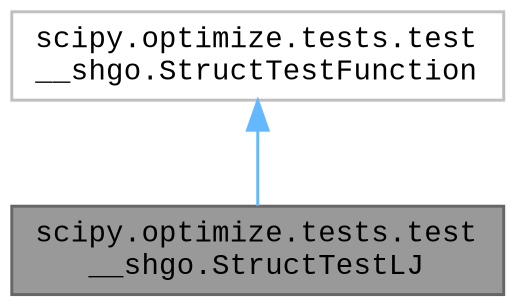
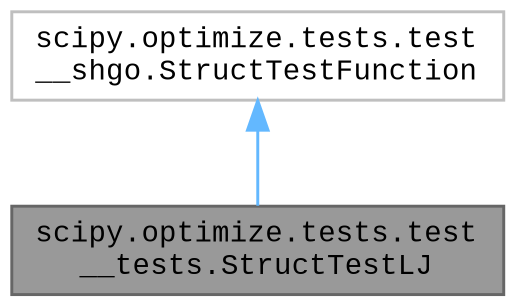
  digraph {
    fontname="Liberation Mono"
    node [fontname="Liberation Mono" fontsize=10 shape=box style=filled]
-   n1 [color=gray40 fillcolor=grey60 fontcolor=black height=0.2 label="scipy.optimize.tests.test\l__shgo.StructTestLJ" width=0.4]
+   n1 [color=gray40 fillcolor=grey60 fontcolor=black height=0.2 label="scipy.optimize.tests.test\l__tests.StructTestLJ" width=0.4]
    n2 [color=grey75 fillcolor=white height=0.2 label="scipy.optimize.tests.test\l__shgo.StructTestFunction" width=0.4]
    n2 -> n1 [color=steelblue1 dir=back fontname="Liberation Mono" fontsize=10 labelfontname=Helvetica labelfontsize=10 style=solid]
  }
